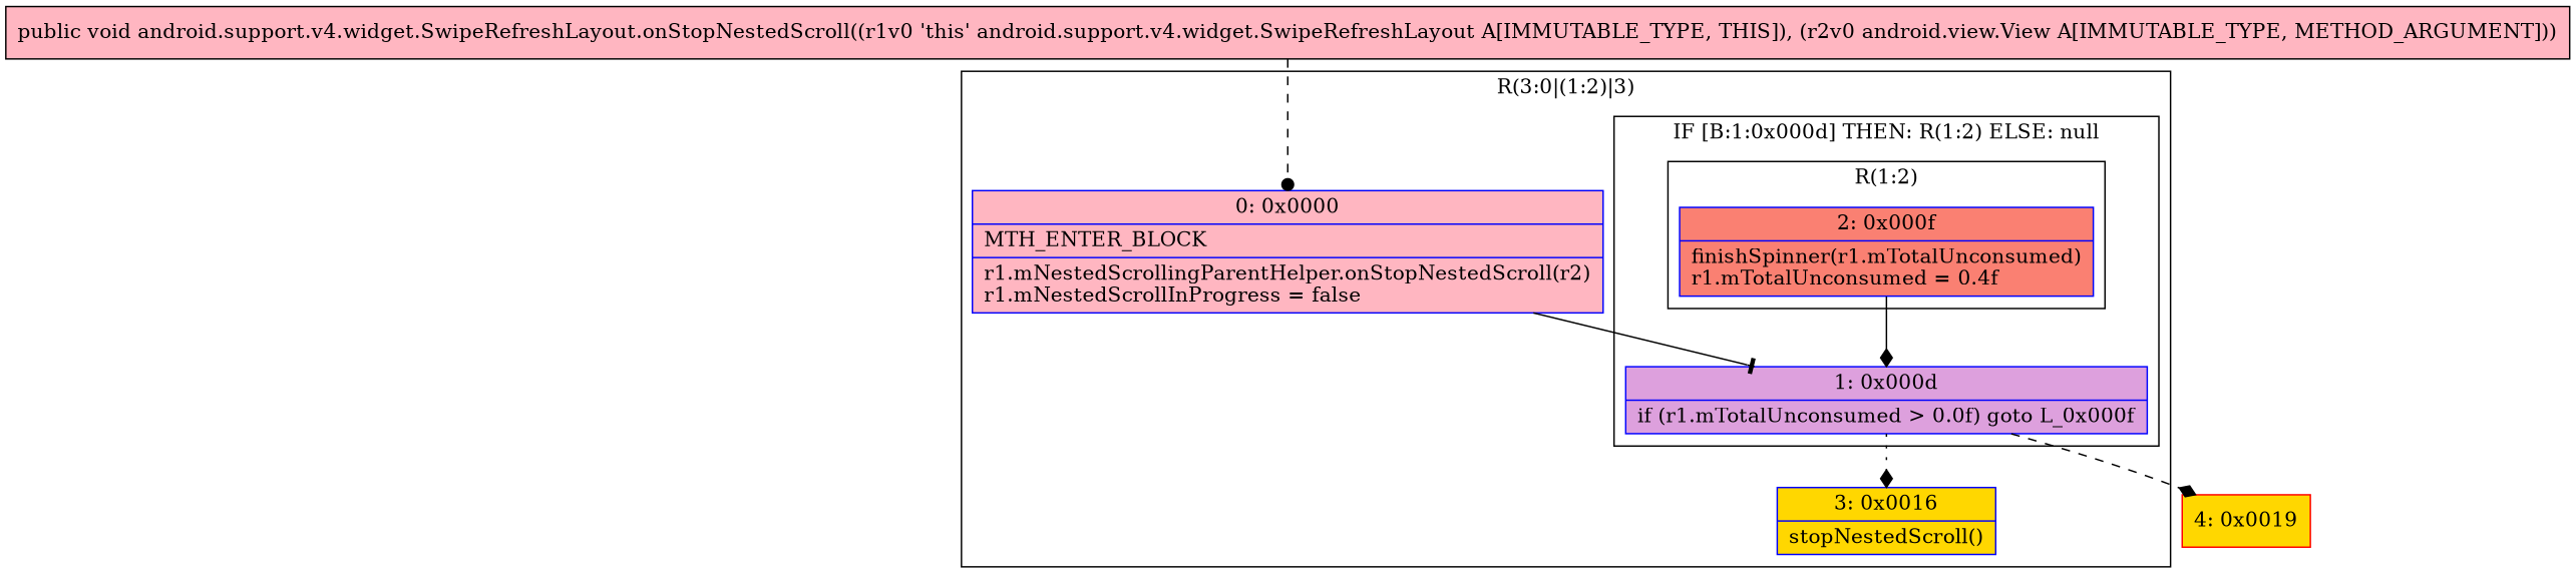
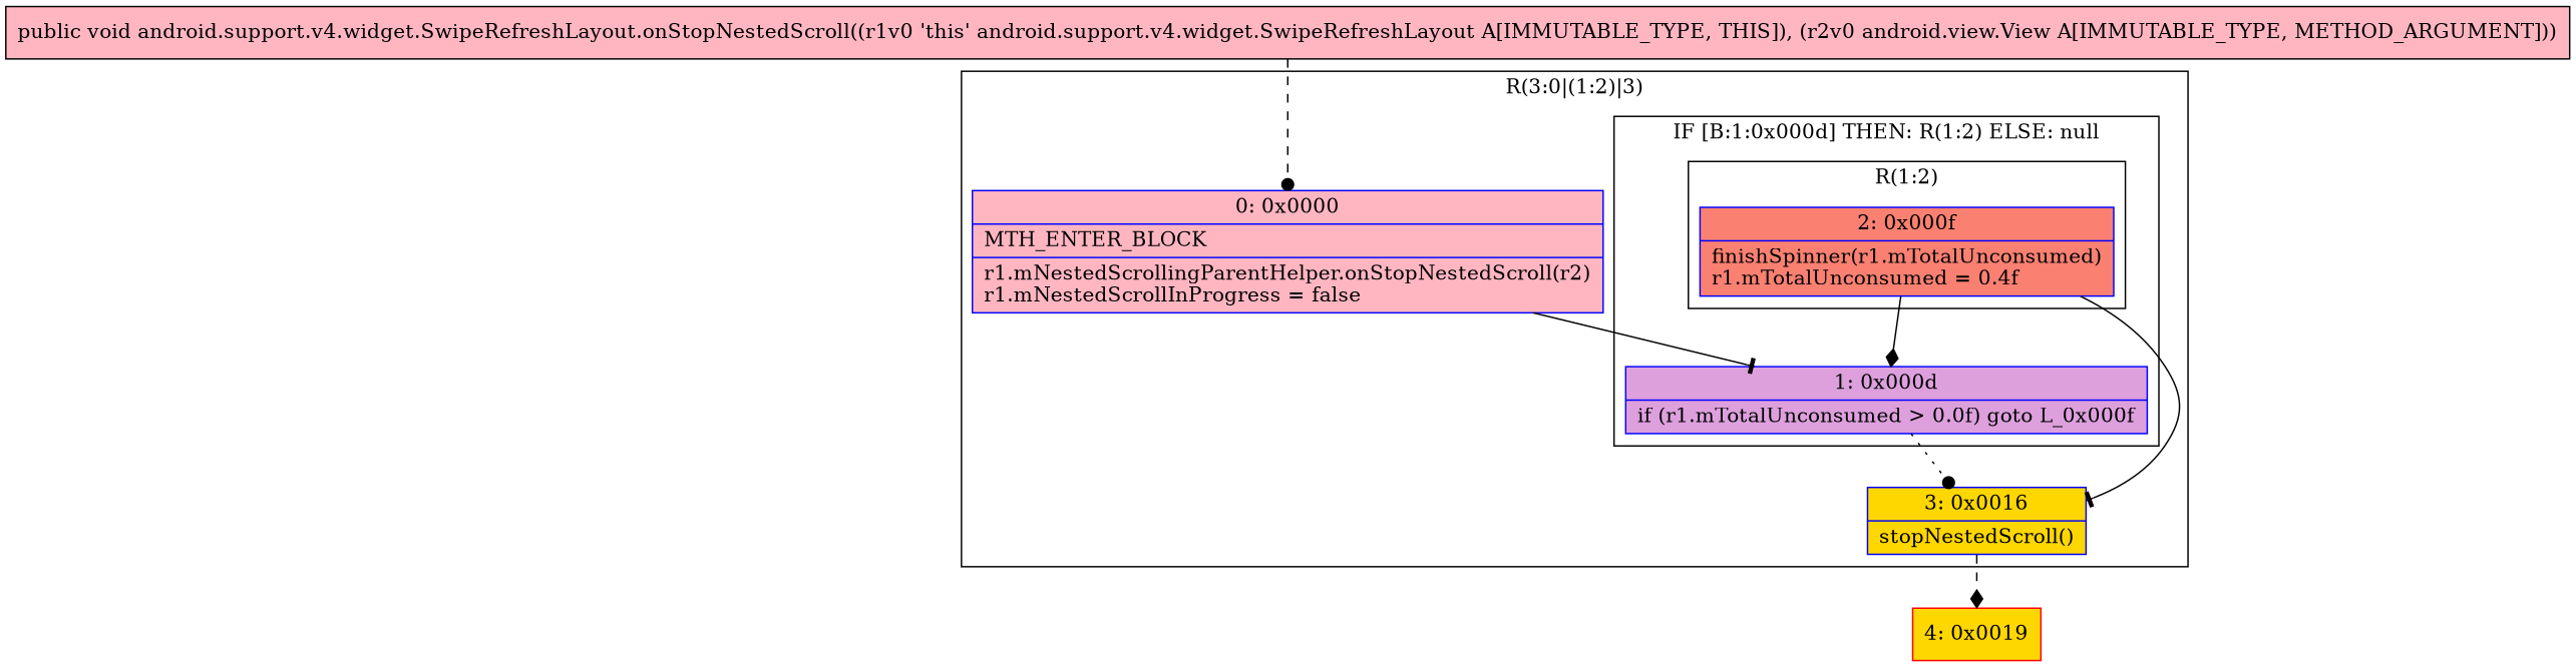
  digraph {
    node [color=blue fillcolor=lightpink shape=record style=filled]
    edge [arrowhead=diamond style=solid]
    n1 [fillcolor=salmon label="{2\:\ 0x000f|finishSpinner(r1.mTotalUnconsumed)\lr1.mTotalUnconsumed = 0.4f\l}"]
    n2 [fillcolor=plum label="{1\:\ 0x000d|if (r1.mTotalUnconsumed \> 0.0f) goto L_0x000f\l}"]
    n3 [label="{0\:\ 0x0000|MTH_ENTER_BLOCK\l|r1.mNestedScrollingParentHelper.onStopNestedScroll(r2)\lr1.mNestedScrollInProgress = false\l}"]
    n4 [fillcolor=gold label="{3\:\ 0x0016|stopNestedScroll()\l}"]
    n5 [color=red fillcolor=gold label="{4\:\ 0x0019}"]
    n6 [label="{public void android.support.v4.widget.SwipeRefreshLayout.onStopNestedScroll((r1v0 'this' android.support.v4.widget.SwipeRefreshLayout A[IMMUTABLE_TYPE, THIS]), (r2v0 android.view.View A[IMMUTABLE_TYPE, METHOD_ARGUMENT])) }" color=""]
    subgraph cluster_1 {
      label="R(3:0|(1:2)|3)"
      n3
      n4
      subgraph cluster_2 {
        label="IF [B:1:0x000d] THEN: R(1:2) ELSE: null"
        n2
        subgraph cluster_3 {
          label="R(1:2)"
          n1
        }
      }
    }
    n1 -> n2
-   n2 -> n4 [style=dotted]
+   n1 -> n4 [arrowhead=tee]
+   n2 -> n4 [arrowhead=dot style=dotted]
    n3 -> n2 [arrowhead=tee]
-   n2 -> n5 [style=dashed]
+   n4 -> n5 [style=dashed]
    n6 -> n3 [arrowhead=dot style=dashed]
  }
